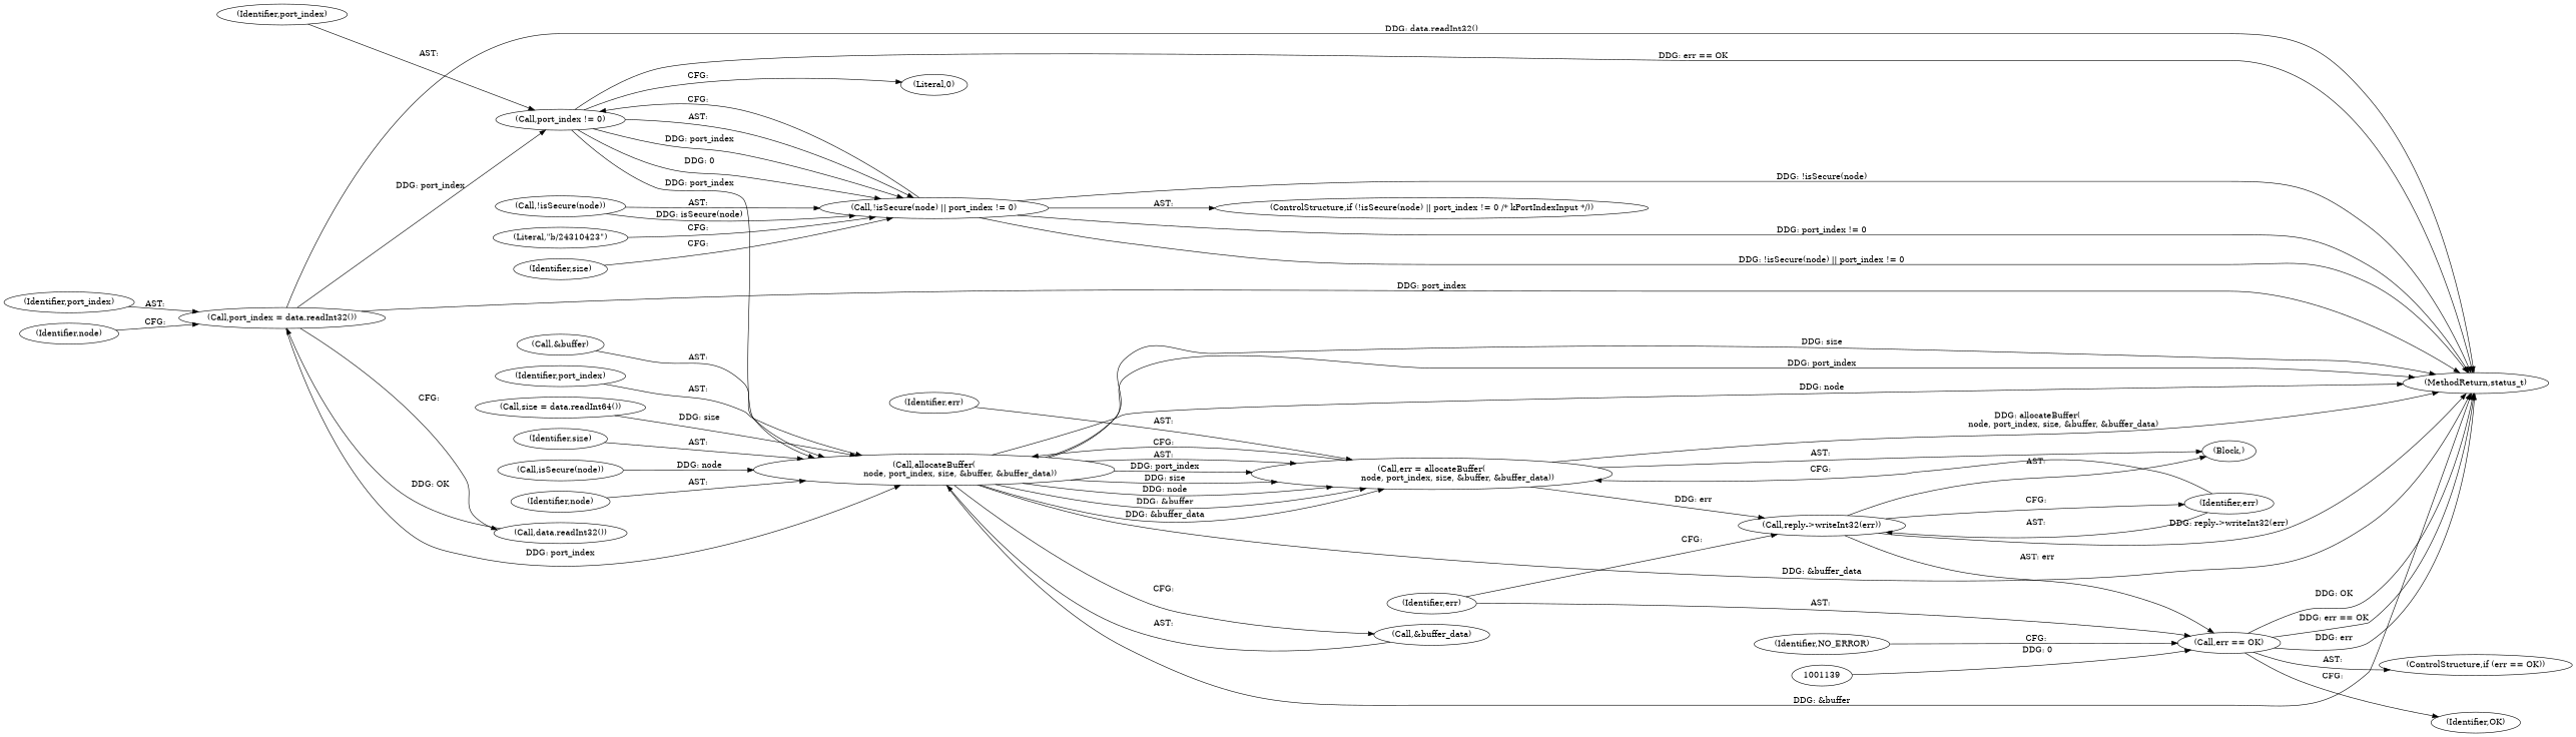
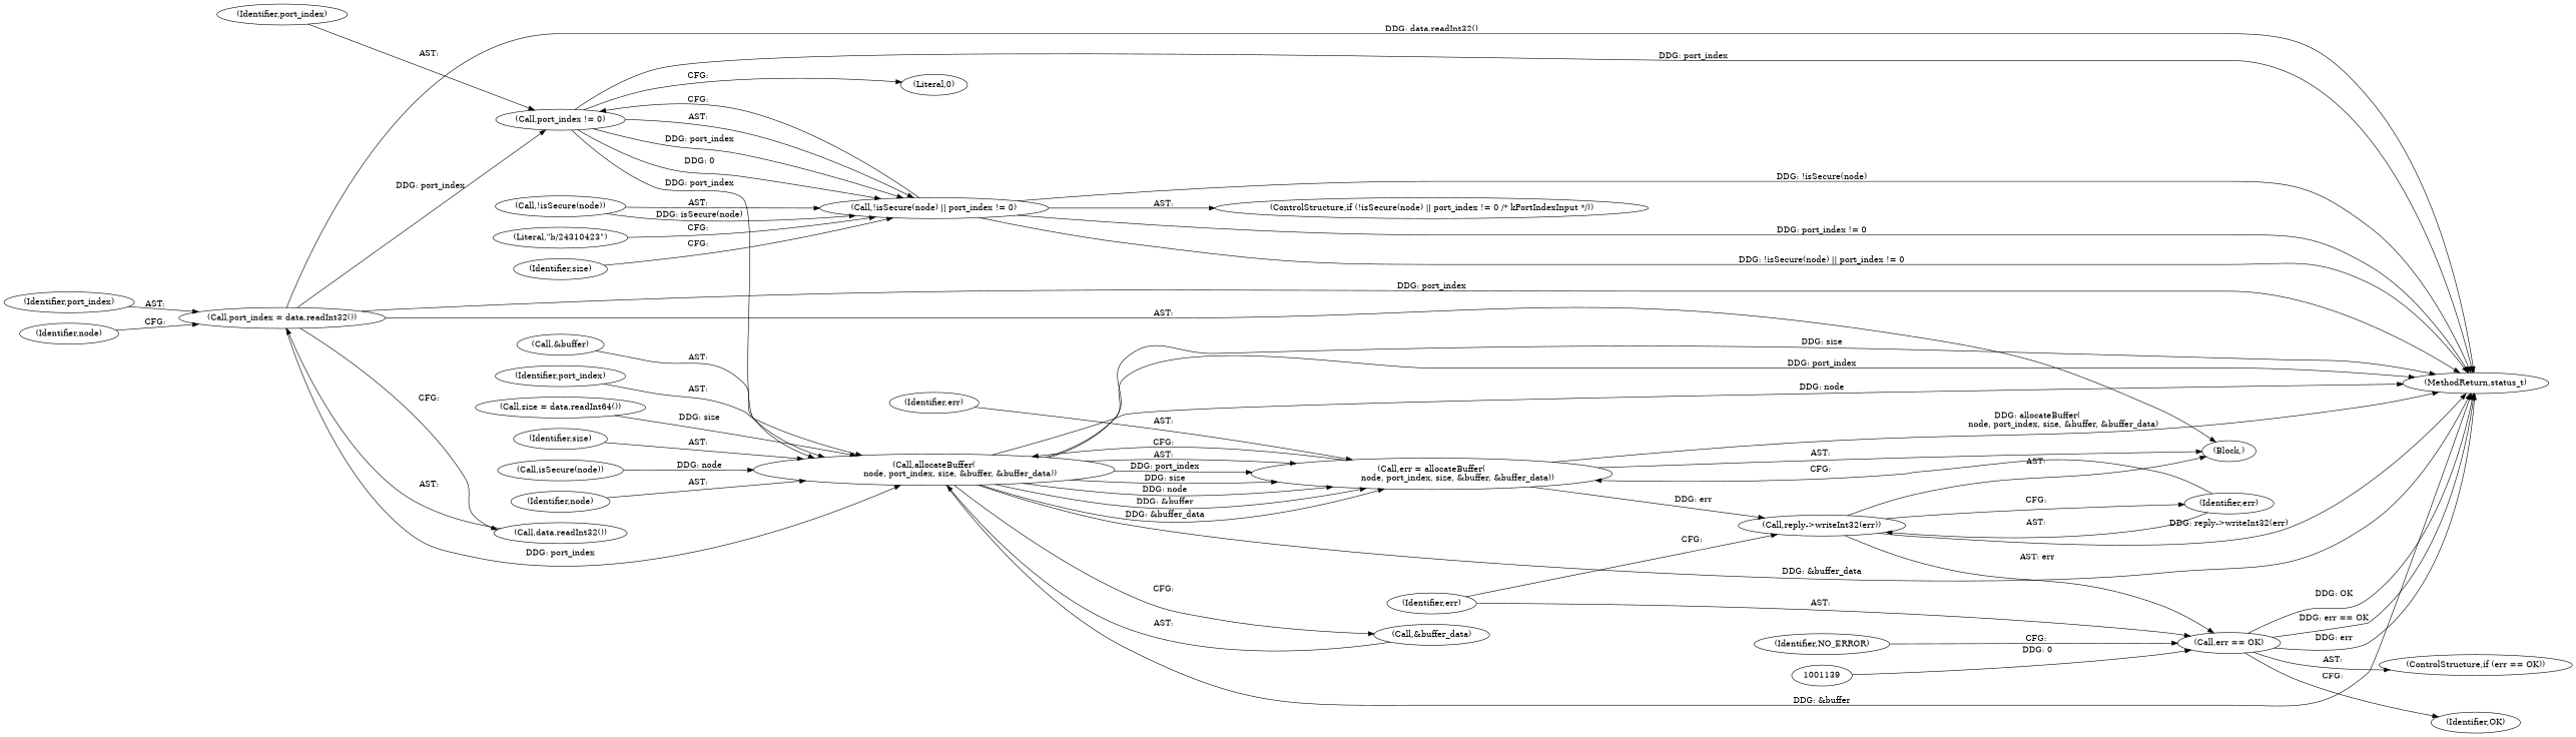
  digraph {
    rankdir=LR
    n1 [label="(Call,port_index = data.readInt32())"]
    n2 [label="(Call,port_index != 0)"]
    n3 [label="(Call,allocateBuffer(\n                    node, port_index, size, &buffer, &buffer_data))"]
    n4 [label="(Block,)"]
    n5 [label="(Call,data.readInt32())"]
    n6 [label="(MethodReturn,status_t)"]
    n7 [label="(Call,!isSecure(node) || port_index != 0)"]
    n8 [label="(Literal,0)"]
    n9 [label="(Call,err = allocateBuffer(\n                    node, port_index, size, &buffer, &buffer_data))"]
    n10 [label="(Call,&buffer_data)"]
    n11 [label="(ControlStructure,if (!isSecure(node) || port_index != 0 /* kPortIndexInput */))"]
    n12 [label="(Call,!isSecure(node))"]
    n13 [label="(Call,reply->writeInt32(err))"]
    n14 [label="(Call,err == OK)"]
    n15 [label="(Identifier,err)"]
    n16 [label="(ControlStructure,if (err == OK))"]
    n17 [label="(Identifier,OK)"]
    n18 [label="(Call,&buffer)"]
    n19 [label="(Literal,\"b/24310423\")"]
    n20 [label="(Identifier,port_index)"]
    n21 [label="(Call,size = data.readInt64())"]
    n22 [label="(Identifier,size)"]
    n23 [label="(Identifier,port_index)"]
    n24 [label="(Identifier,port_index)"]
    n25 [label="(Identifier,size)"]
    n26 [label="(Identifier,NO_ERROR)"]
    n27 [label="(Call,isSecure(node))"]
    n28 [label="(Identifier,node)"]
    n29 [label="(Identifier,err)"]
    n30 [label="(Identifier,node)"]
    n31 [label="(Identifier,err)"]
    1001139
    n1 -> n2 [label="DDG: port_index"]
    n1 -> n3 [label="DDG: port_index"]
+   n1 -> n4 [label="AST: "]
    n1 -> n5 [label="CFG: "]
    n1 -> n6 [label="DDG: data.readInt32()"]
    n1 -> n6 [label="DDG: port_index"]
    n2 -> n3 [label="DDG: port_index"]
-   n2 -> n6 [label="DDG: err == OK"]
+   n2 -> n6 [label="DDG: port_index"]
    n2 -> n7 [label="AST: "]
    n2 -> n7 [label="DDG: port_index"]
    n2 -> n7 [label="DDG: 0"]
    n2 -> n8 [label="CFG: "]
    n3 -> n6 [label="DDG: port_index"]
    n3 -> n6 [label="DDG: node"]
    n3 -> n6 [label="DDG: &buffer_data"]
    n3 -> n6 [label="DDG: &buffer"]
    n3 -> n6 [label="DDG: size"]
    n3 -> n9 [label="AST: "]
    n3 -> n9 [label="DDG: port_index"]
    n3 -> n9 [label="DDG: size"]
    n3 -> n9 [label="DDG: node"]
    n3 -> n9 [label="DDG: &buffer"]
    n3 -> n9 [label="DDG: &buffer_data"]
    n3 -> n10 [label="CFG: "]
-   n5 -> n1 [label="DDG: OK"]
+   n5 -> n1 [label="AST: "]
    n7 -> n2 [label="CFG: "]
    n7 -> n6 [label="DDG: !isSecure(node) || port_index != 0"]
    n7 -> n6 [label="DDG: !isSecure(node)"]
    n7 -> n6 [label="DDG: port_index != 0"]
    n7 -> n11 [label="AST: "]
    n9 -> n3 [label="CFG: "]
    n9 -> n4 [label="AST: "]
    n9 -> n6 [label="DDG: allocateBuffer(\n                    node, port_index, size, &buffer, &buffer_data)"]
    n9 -> n13 [label="DDG: err"]
    n10 -> n3 [label="AST: "]
    n12 -> n7 [label="AST: "]
    n12 -> n7 [label="DDG: isSecure(node)"]
    n13 -> n4 [label="AST: "]
    n13 -> n6 [label="DDG: reply->writeInt32(err)"]
    n13 -> n14 [label="AST: err"]
    n13 -> n15 [label="CFG: "]
    n14 -> n6 [label="DDG: err"]
    n14 -> n6 [label="DDG: OK"]
    n14 -> n6 [label="DDG: err == OK"]
    n14 -> n16 [label="AST: "]
    n14 -> n17 [label="CFG: "]
    n15 -> n9 [label="CFG: "]
    n15 -> n13 [label="AST: "]
    n18 -> n3 [label="AST: "]
    n19 -> n7 [label="CFG: "]
    n20 -> n3 [label="AST: "]
    n21 -> n3 [label="DDG: size"]
    n22 -> n7 [label="CFG: "]
    n23 -> n1 [label="AST: "]
    n24 -> n2 [label="AST: "]
    n25 -> n3 [label="AST: "]
    n26 -> n14 [label="CFG: "]
    n27 -> n3 [label="DDG: node"]
    n28 -> n3 [label="AST: "]
    n29 -> n13 [label="CFG: "]
    n29 -> n14 [label="AST: "]
    n30 -> n1 [label="CFG: "]
    n31 -> n9 [label="AST: "]
    1001139 -> n14 [label="DDG: 0"]
  }
